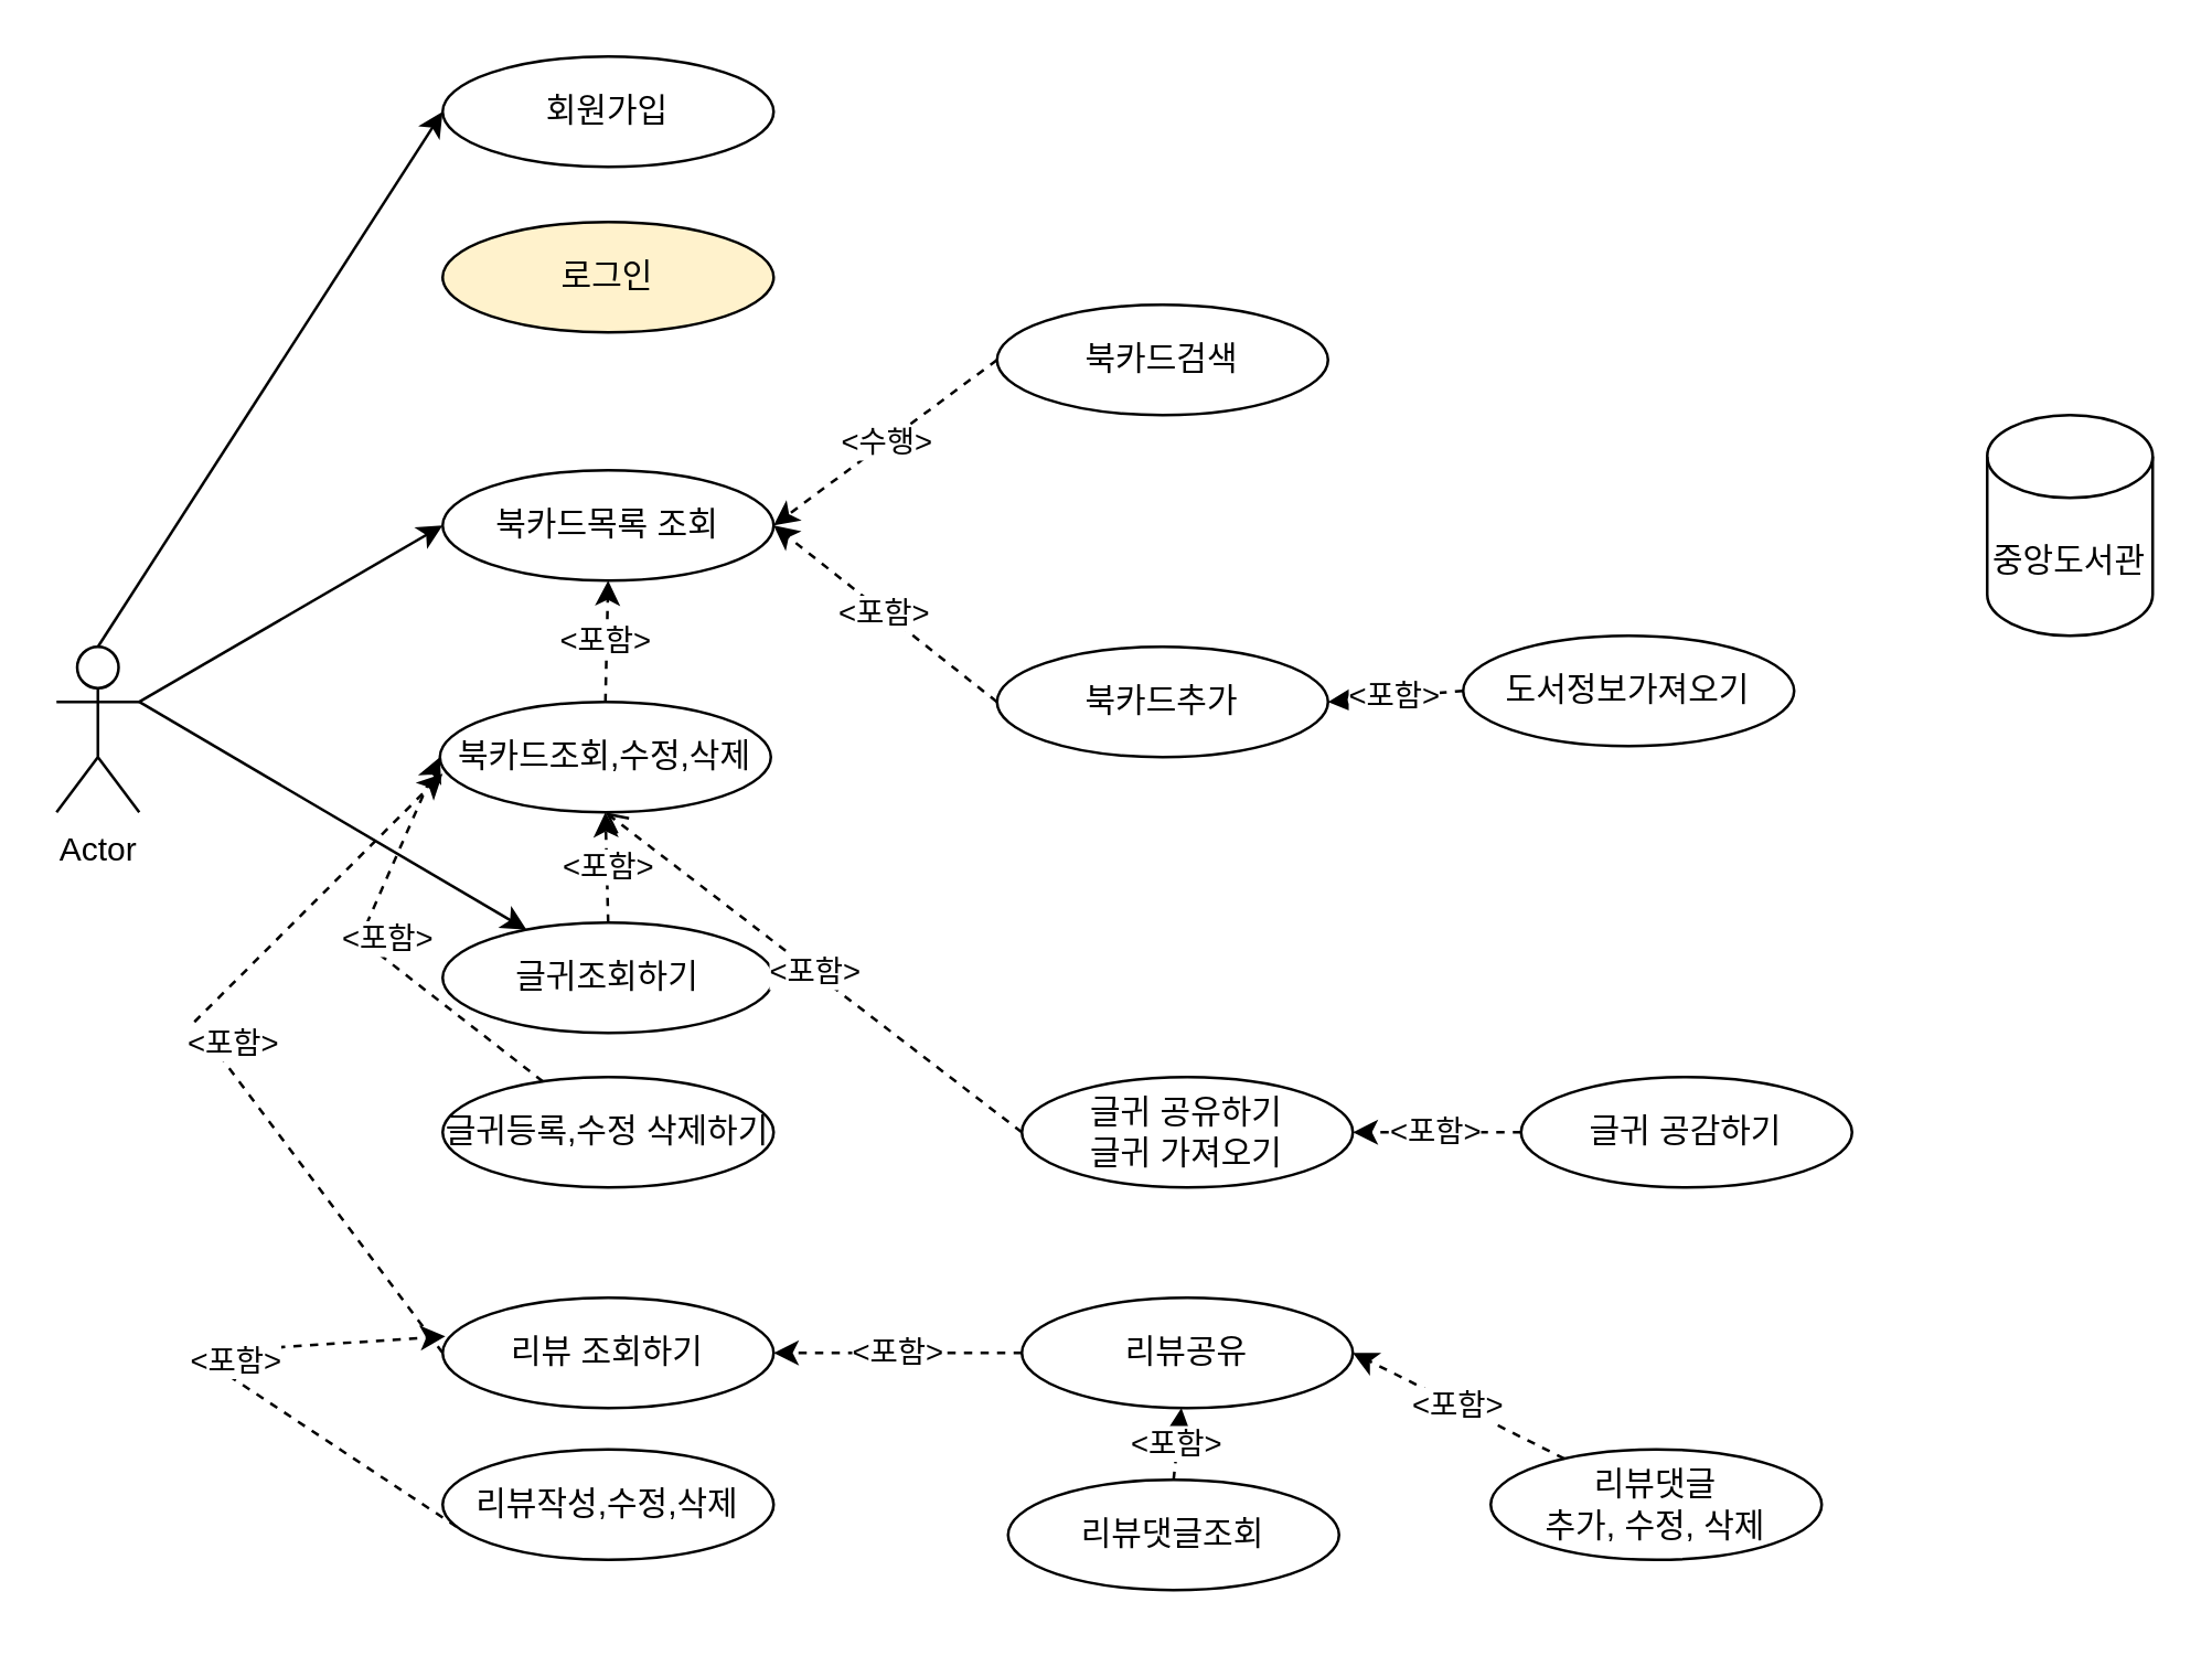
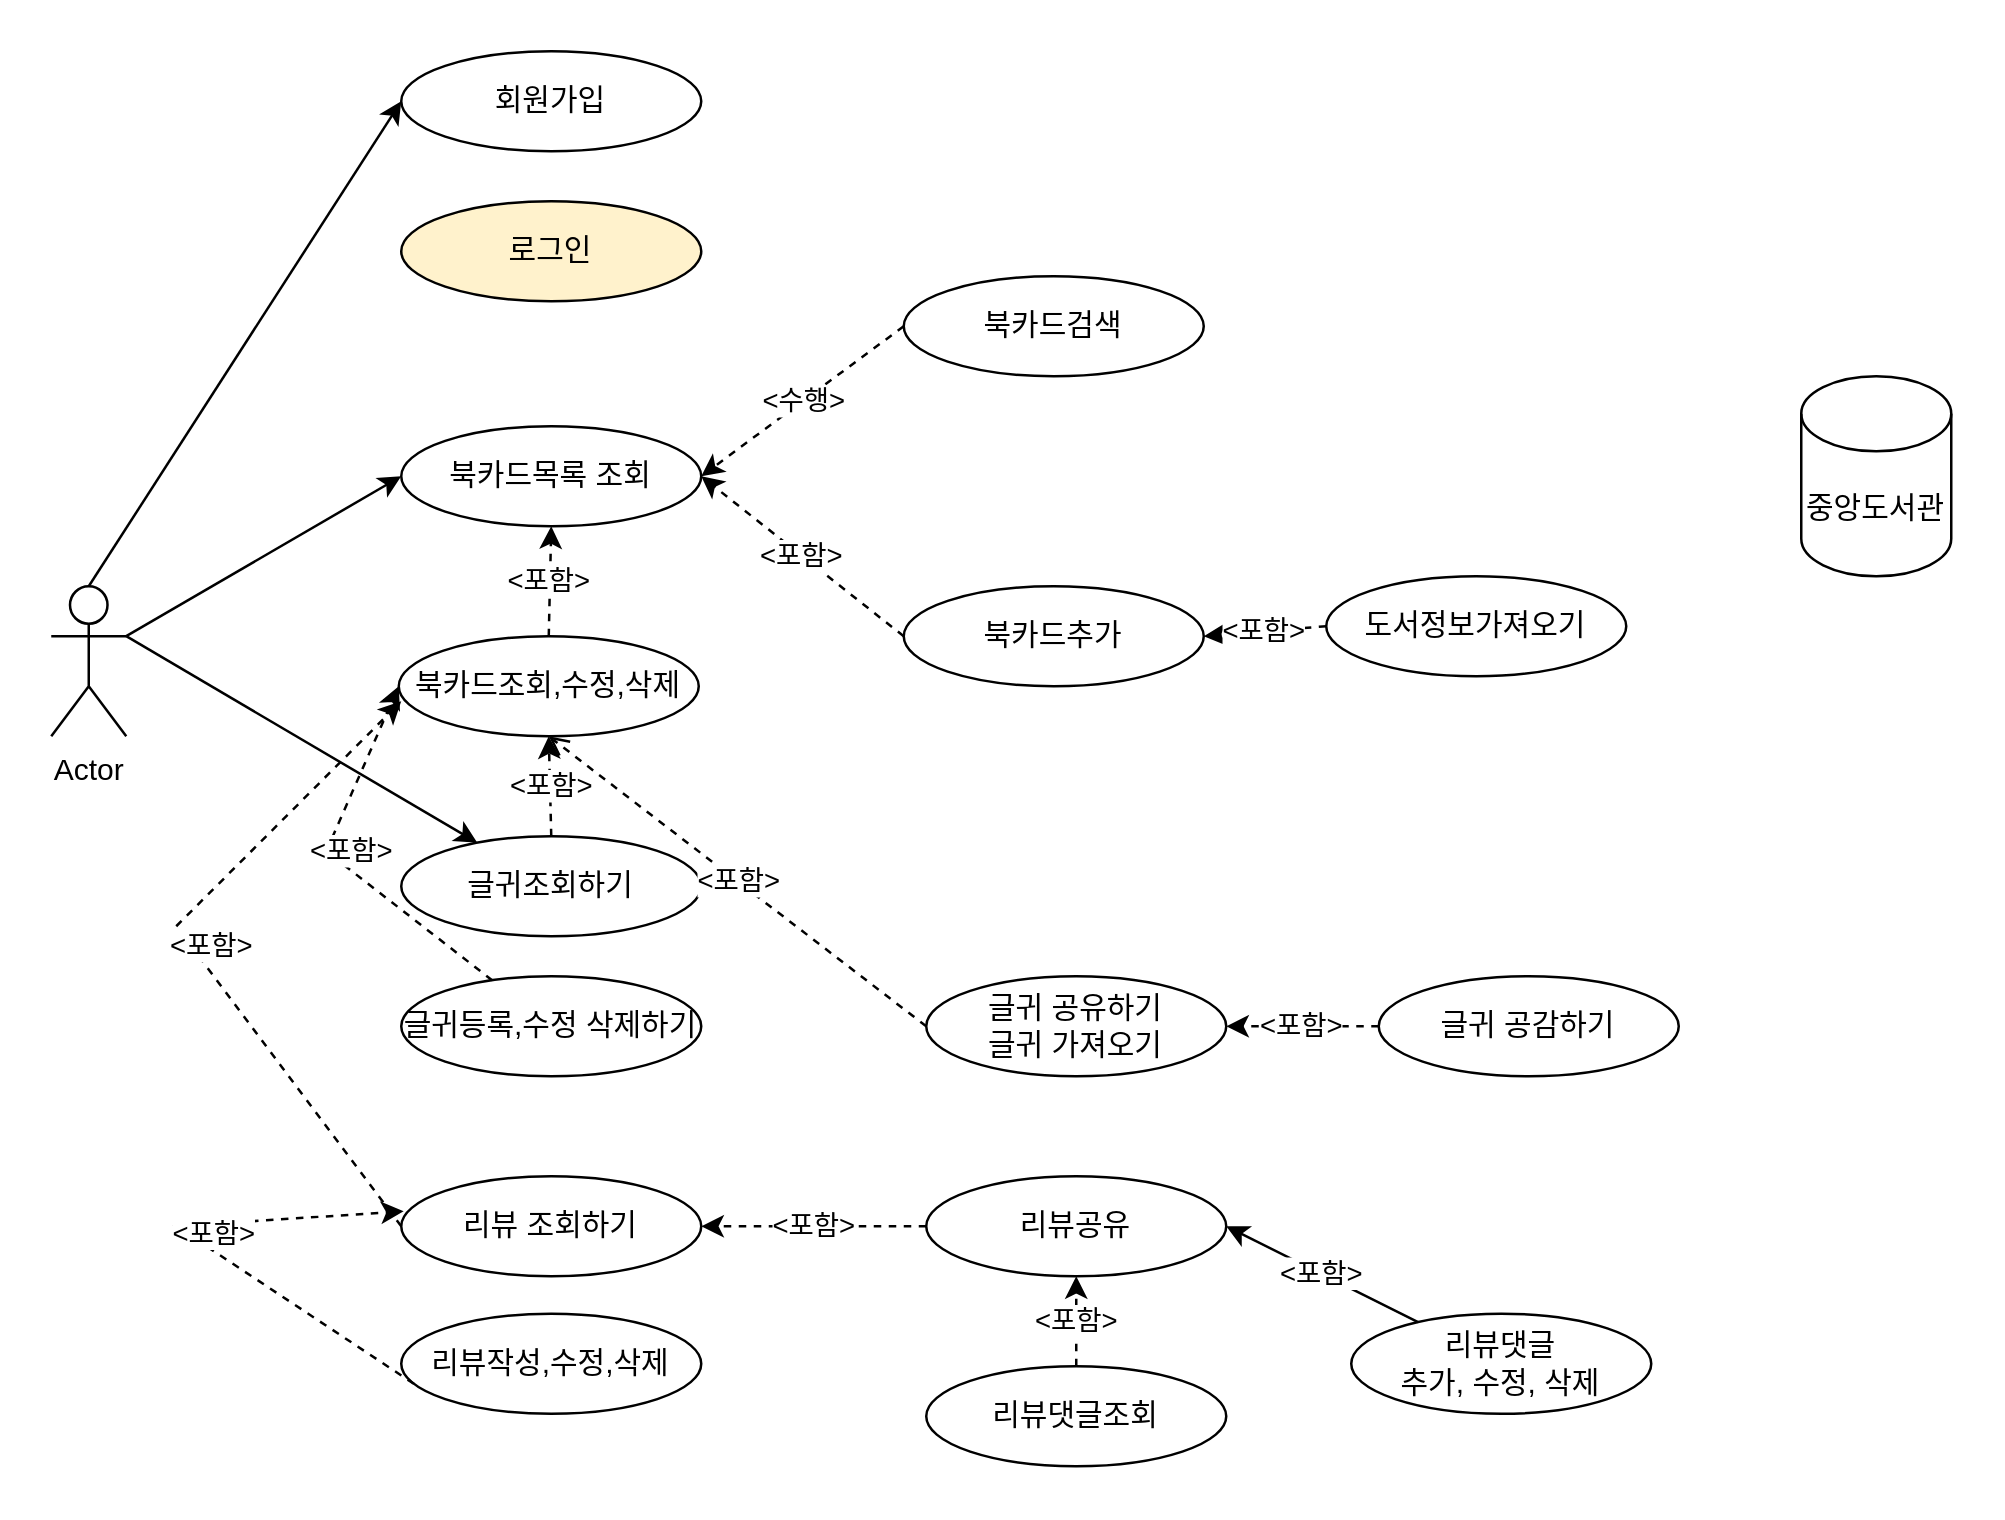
  <mxCell id="0" />
  <mxCell id="1" parent="0" />
  <mxCell id="2" style="rounded=0;orthogonalLoop=1;jettySize=auto;html=1;exitX=0.5;exitY=0;exitDx=0;exitDy=0;exitPerimeter=0;entryX=0;entryY=0.5;entryDx=0;entryDy=0;" edge="1" parent="1" source="3" target="4"><mxGeometry relative="1" as="geometry" /></mxCell>
  <mxCell id="3" value="Actor" style="shape=umlActor;verticalLabelPosition=bottom;verticalAlign=top;html=1;outlineConnect=0;" vertex="1" parent="1"><mxGeometry x="20" y="234" width="30" height="60" as="geometry" /></mxCell>
  <mxCell id="4" value="회원가입" style="ellipse;whiteSpace=wrap;html=1;" vertex="1" parent="1"><mxGeometry x="160" y="20" width="120" height="40" as="geometry" /></mxCell>
  <mxCell id="5" value="로그인" style="ellipse;whiteSpace=wrap;html=1;fillColor=#fff2cc;" vertex="1" parent="1"><mxGeometry x="160" y="80" width="120" height="40" as="geometry" /></mxCell>
  <mxCell id="6" value="북카드목록 조회" style="ellipse;whiteSpace=wrap;html=1;" vertex="1" parent="1"><mxGeometry x="160" y="170" width="120" height="40" as="geometry" /></mxCell>
  <mxCell id="7" value="북카드추가" style="ellipse;whiteSpace=wrap;html=1;" vertex="1" parent="1"><mxGeometry x="361" y="234" width="120" height="40" as="geometry" /></mxCell>
  <mxCell id="8" value="북카드조회,수정,삭제" style="ellipse;whiteSpace=wrap;html=1;" vertex="1" parent="1"><mxGeometry x="159" y="254" width="120" height="40" as="geometry" /></mxCell>
  <mxCell id="9" value="북카드검색" style="ellipse;whiteSpace=wrap;html=1;" vertex="1" parent="1"><mxGeometry x="361" y="110" width="120" height="40" as="geometry" /></mxCell>
  <mxCell id="10" value="글귀조회하기" style="ellipse;whiteSpace=wrap;html=1;" vertex="1" parent="1"><mxGeometry x="160" y="334" width="120" height="40" as="geometry" /></mxCell>
  <mxCell id="11" value="글귀등록,수정 삭제하기" style="ellipse;whiteSpace=wrap;html=1;" vertex="1" parent="1"><mxGeometry x="160" y="390" width="120" height="40" as="geometry" /></mxCell>
  <mxCell id="12" value="도서정보가져오기" style="ellipse;whiteSpace=wrap;html=1;" vertex="1" parent="1"><mxGeometry x="530" y="230" width="120" height="40" as="geometry" /></mxCell>
  <mxCell id="13" value="리뷰 조회하기" style="ellipse;whiteSpace=wrap;html=1;" vertex="1" parent="1"><mxGeometry x="160" y="470" width="120" height="40" as="geometry" /></mxCell>
  <mxCell id="14" value="리뷰작성,수정,삭제" style="ellipse;whiteSpace=wrap;html=1;" vertex="1" parent="1"><mxGeometry x="160" y="525" width="120" height="40" as="geometry" /></mxCell>
  <mxCell id="15" value="글귀 공유하기&lt;br&gt;글귀 가져오기" style="ellipse;whiteSpace=wrap;html=1;" vertex="1" parent="1"><mxGeometry x="370" y="390" width="120" height="40" as="geometry" /></mxCell>
  <mxCell id="16" value="리뷰공유" style="ellipse;whiteSpace=wrap;html=1;" vertex="1" parent="1"><mxGeometry x="370" y="470" width="120" height="40" as="geometry" /></mxCell>
- <mxCell id="17" value="리뷰댓글조회" style="ellipse;whiteSpace=wrap;html=1;" vertex="1" parent="1"><mxGeometry x="365" y="536" width="120" height="40" as="geometry" /></mxCell>
+ <mxCell id="17" value="리뷰댓글조회" style="ellipse;whiteSpace=wrap;html=1;" vertex="1" parent="1"><mxGeometry x="370" y="546" width="120" height="40" as="geometry" /></mxCell>
  <mxCell id="18" value="글귀 공감하기" style="ellipse;whiteSpace=wrap;html=1;" vertex="1" parent="1"><mxGeometry x="551" y="390" width="120" height="40" as="geometry" /></mxCell>
  <mxCell id="19" value="리뷰댓글 &lt;br&gt;추가, 수정, 삭제" style="ellipse;whiteSpace=wrap;html=1;" vertex="1" parent="1"><mxGeometry x="540" y="525" width="120" height="40" as="geometry" /></mxCell>
  <mxCell id="20" value="중앙도서관" style="shape=cylinder3;whiteSpace=wrap;html=1;boundedLbl=1;backgroundOutline=1;size=15;" vertex="1" parent="1"><mxGeometry x="720" y="150" width="60" height="80" as="geometry" /></mxCell>
  <mxCell id="21" value="" style="endArrow=classic;html=1;rounded=0;exitX=1;exitY=0.333;exitDx=0;exitDy=0;exitPerimeter=0;entryX=0;entryY=0.5;entryDx=0;entryDy=0;" edge="1" parent="1" source="3" target="6"><mxGeometry width="50" height="50" relative="1" as="geometry"><mxPoint x="350" y="280" as="sourcePoint" /><mxPoint x="400" y="230" as="targetPoint" /></mxGeometry></mxCell>
  <mxCell id="22" style="rounded=0;orthogonalLoop=1;jettySize=auto;html=1;exitX=1;exitY=0.333;exitDx=0;exitDy=0;exitPerimeter=0;" edge="1" parent="1" source="3" target="10"><mxGeometry relative="1" as="geometry"><mxPoint x="45" y="244" as="sourcePoint" /><mxPoint x="150" y="100" as="targetPoint" /></mxGeometry></mxCell>
  <mxCell id="23" value="&amp;lt;수행&amp;gt;" style="endArrow=classic;html=1;rounded=0;exitX=0;exitY=0.5;exitDx=0;exitDy=0;entryX=1;entryY=0.5;entryDx=0;entryDy=0;dashed=1;" edge="1" parent="1" source="9" target="6"><mxGeometry width="50" height="50" relative="1" as="geometry"><mxPoint x="60" y="264" as="sourcePoint" /><mxPoint x="360" y="180" as="targetPoint" /></mxGeometry></mxCell>
  <mxCell id="24" value="&amp;lt;포함&amp;gt;" style="endArrow=classic;html=1;rounded=0;exitX=0.5;exitY=0;exitDx=0;exitDy=0;entryX=0.5;entryY=1;entryDx=0;entryDy=0;dashed=1;" edge="1" parent="1" source="8" target="6"><mxGeometry width="50" height="50" relative="1" as="geometry"><mxPoint x="371" y="140" as="sourcePoint" /><mxPoint x="290" y="200" as="targetPoint" /></mxGeometry></mxCell>
  <mxCell id="25" value="&amp;lt;포함&amp;gt;" style="endArrow=classic;html=1;rounded=0;exitX=0;exitY=0.5;exitDx=0;exitDy=0;entryX=1;entryY=0.5;entryDx=0;entryDy=0;dashed=1;" edge="1" parent="1" source="7" target="6"><mxGeometry width="50" height="50" relative="1" as="geometry"><mxPoint x="229" y="264" as="sourcePoint" /><mxPoint x="230" y="220" as="targetPoint" /></mxGeometry></mxCell>
  <mxCell id="26" value="&amp;lt;포함&amp;gt;" style="endArrow=classic;html=1;rounded=0;entryX=0.5;entryY=1;entryDx=0;entryDy=0;dashed=1;exitX=0.5;exitY=0;exitDx=0;exitDy=0;" edge="1" parent="1" source="10" target="8"><mxGeometry width="50" height="50" relative="1" as="geometry"><mxPoint x="470" y="190" as="sourcePoint" /><mxPoint x="290" y="200" as="targetPoint" /></mxGeometry></mxCell>
  <mxCell id="27" value="&amp;lt;포함&amp;gt;" style="endArrow=open;html=1;rounded=0;entryX=0.5;entryY=1;entryDx=0;entryDy=0;dashed=1;exitX=0;exitY=0.5;exitDx=0;exitDy=0;" edge="1" parent="1" source="15" target="8"><mxGeometry width="50" height="50" relative="1" as="geometry"><mxPoint x="230" y="344" as="sourcePoint" /><mxPoint x="229" y="304" as="targetPoint" /></mxGeometry></mxCell>
  <mxCell id="28" value="&amp;lt;포함&amp;gt;" style="endArrow=classic;html=1;rounded=0;entryX=0;entryY=0.5;entryDx=0;entryDy=0;dashed=1;" edge="1" parent="1" source="11" target="8"><mxGeometry x="-0.027" y="-6" width="50" height="50" relative="1" as="geometry"><mxPoint x="380" y="420" as="sourcePoint" /><mxPoint x="229" y="304" as="targetPoint" /><Array as="points"><mxPoint x="130" y="340" /></Array><mxPoint as="offset" /></mxGeometry></mxCell>
  <mxCell id="29" value="&amp;lt;포함&amp;gt;" style="endArrow=classic;html=1;rounded=0;dashed=1;exitX=0;exitY=0.5;exitDx=0;exitDy=0;" edge="1" parent="1" source="13"><mxGeometry x="-0.027" y="-6" width="50" height="50" relative="1" as="geometry"><mxPoint x="206" y="402" as="sourcePoint" /><mxPoint x="160" y="280" as="targetPoint" /><Array as="points"><mxPoint x="70" y="370" /></Array><mxPoint as="offset" /></mxGeometry></mxCell>
  <mxCell id="30" value="&amp;lt;포함&amp;gt;" style="endArrow=classic;html=1;rounded=0;dashed=1;exitX=0.042;exitY=0.7;exitDx=0;exitDy=0;exitPerimeter=0;entryX=0.008;entryY=0.35;entryDx=0;entryDy=0;entryPerimeter=0;" edge="1" parent="1" source="14" target="13"><mxGeometry x="-0.027" y="-6" width="50" height="50" relative="1" as="geometry"><mxPoint x="170" y="500" as="sourcePoint" /><mxPoint x="170" y="290" as="targetPoint" /><Array as="points"><mxPoint x="70" y="490" /></Array><mxPoint as="offset" /></mxGeometry></mxCell>
  <mxCell id="31" value="&amp;lt;포함&amp;gt;" style="endArrow=classic;html=1;rounded=0;exitX=0;exitY=0.5;exitDx=0;exitDy=0;entryX=1;entryY=0.5;entryDx=0;entryDy=0;dashed=1;" edge="1" parent="1" source="12" target="7"><mxGeometry width="50" height="50" relative="1" as="geometry"><mxPoint x="371" y="264" as="sourcePoint" /><mxPoint x="290" y="200" as="targetPoint" /></mxGeometry></mxCell>
  <mxCell id="32" value="&amp;lt;포함&amp;gt;" style="endArrow=classic;html=1;rounded=0;entryX=1;entryY=0.5;entryDx=0;entryDy=0;dashed=1;exitX=0;exitY=0.5;exitDx=0;exitDy=0;" edge="1" parent="1" source="18" target="15"><mxGeometry width="50" height="50" relative="1" as="geometry"><mxPoint x="380" y="420" as="sourcePoint" /><mxPoint x="229" y="304" as="targetPoint" /></mxGeometry></mxCell>
  <mxCell id="33" value="&amp;lt;포함&amp;gt;" style="endArrow=classic;html=1;rounded=0;entryX=1;entryY=0.5;entryDx=0;entryDy=0;dashed=1;exitX=0;exitY=0.5;exitDx=0;exitDy=0;" edge="1" parent="1" source="16" target="13"><mxGeometry width="50" height="50" relative="1" as="geometry"><mxPoint x="380" y="420" as="sourcePoint" /><mxPoint x="229" y="304" as="targetPoint" /></mxGeometry></mxCell>
  <mxCell id="34" value="&amp;lt;포함&amp;gt;" style="endArrow=classic;html=1;rounded=0;dashed=1;exitX=0.5;exitY=0;exitDx=0;exitDy=0;" edge="1" parent="1" source="17" target="16"><mxGeometry width="50" height="50" relative="1" as="geometry"><mxPoint x="380" y="500" as="sourcePoint" /><mxPoint x="290" y="500" as="targetPoint" /></mxGeometry></mxCell>
- <mxCell id="35" value="&amp;lt;포함&amp;gt;" style="endArrow=classic;html=1;rounded=0;entryX=1;entryY=0.5;entryDx=0;entryDy=0;dashed=1;" edge="1" parent="1" source="19" target="16"><mxGeometry width="50" height="50" relative="1" as="geometry"><mxPoint x="380" y="555" as="sourcePoint" /><mxPoint x="383" y="494" as="targetPoint" /></mxGeometry></mxCell>
+ <mxCell id="35" value="&amp;lt;포함&amp;gt;" style="endArrow=classic;html=1;rounded=0;entryX=1;entryY=0.5;entryDx=0;entryDy=0;dashed=0;" edge="1" parent="1" source="19" target="16"><mxGeometry width="50" height="50" relative="1" as="geometry"><mxPoint x="380" y="555" as="sourcePoint" /><mxPoint x="383" y="494" as="targetPoint" /></mxGeometry></mxCell>
